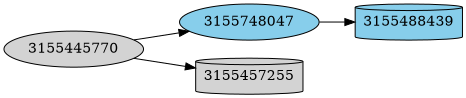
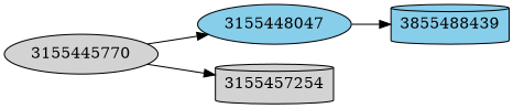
  strict digraph {
    rankdir=LR
    node [fillcolor=skyblue shape=ellipse style=filled]
-   3155448047 [label=3155748047]
+   3155448047
    3155445770 [fillcolor=lightgrey]
-   3155457254 [fillcolor=lightgrey shape=cylinder label=3155457255]
-   3155488439 [shape=cylinder]
+   3155457254 [fillcolor=lightgrey shape=cylinder]
+   3155488439 [shape=cylinder label=3855488439]
    3155448047 -> 3155488439
    3155445770 -> 3155448047
    3155445770 -> 3155457254
  }
